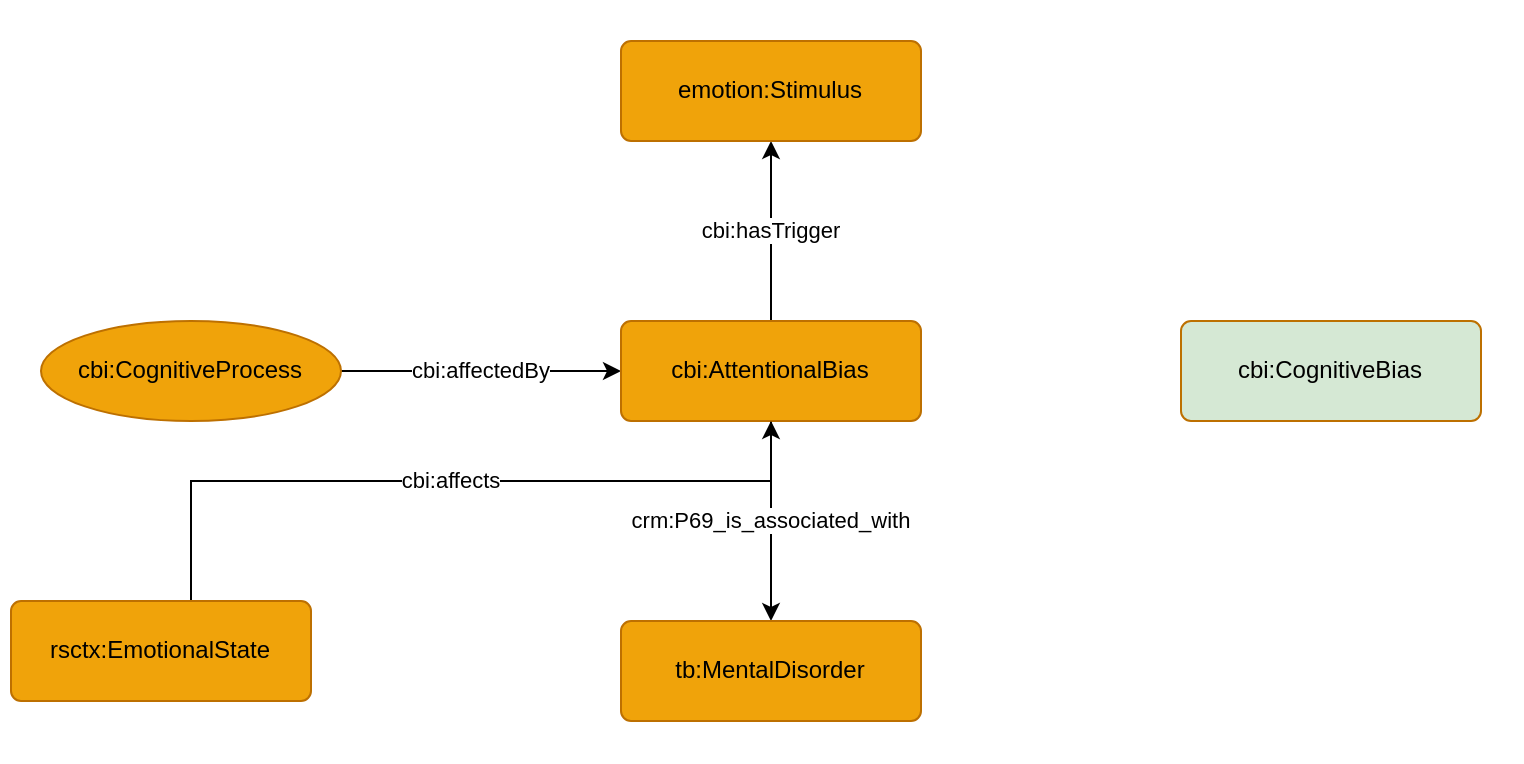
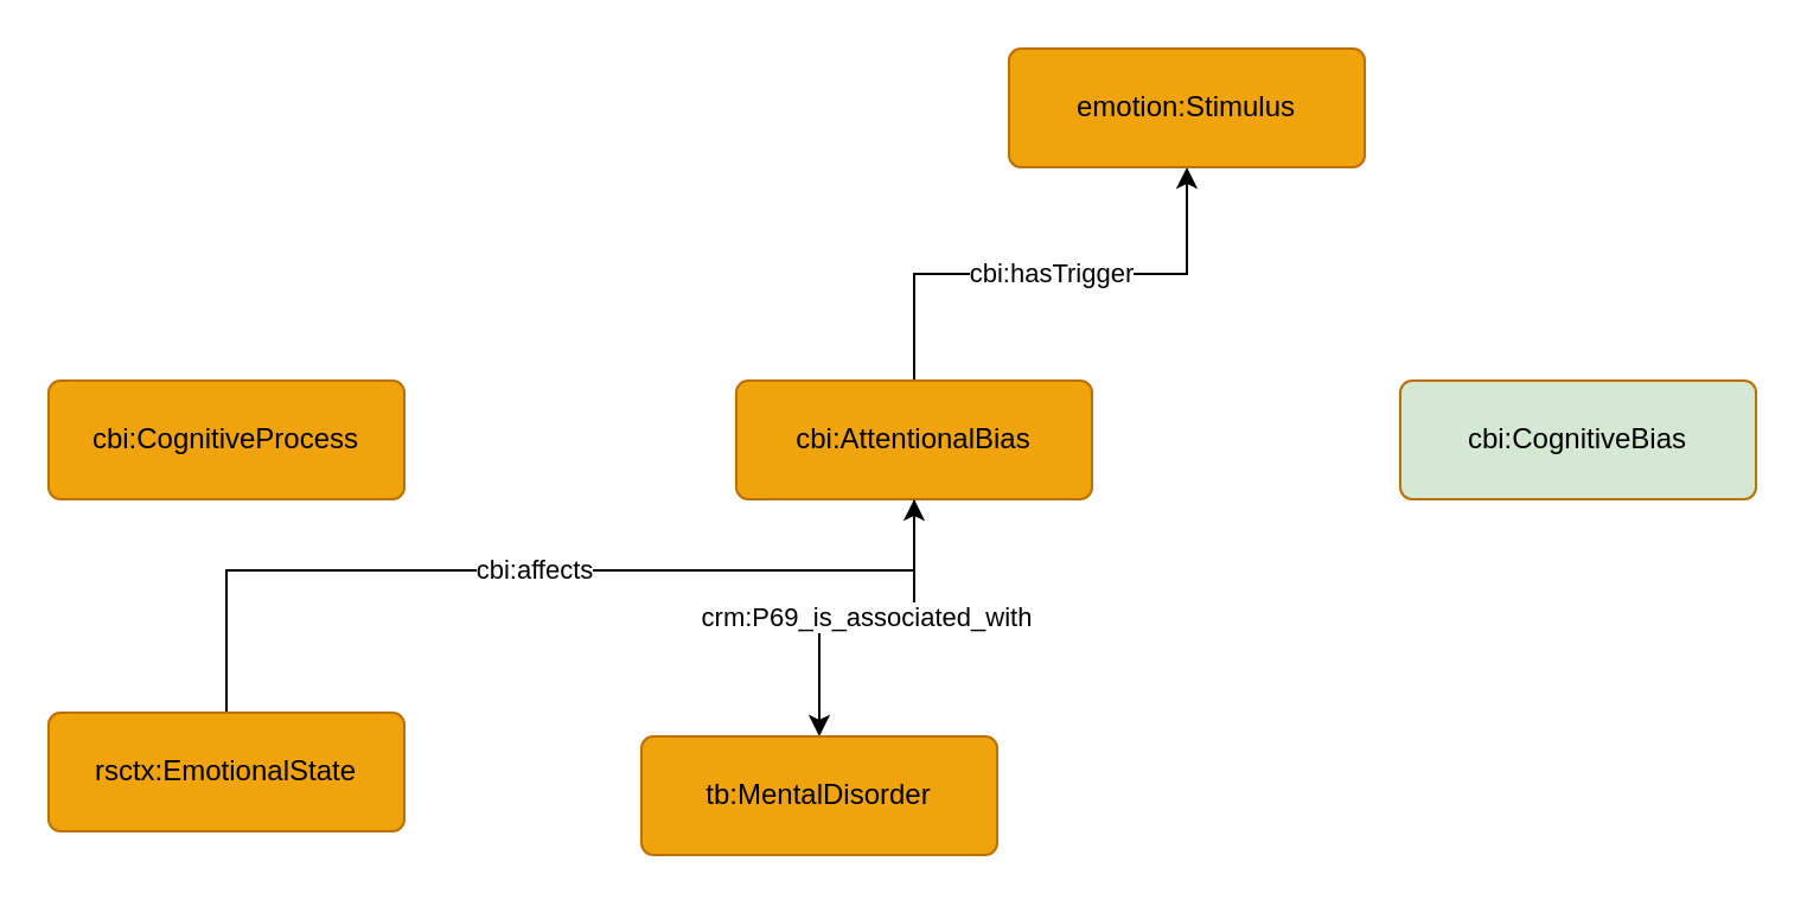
  <mxCell id="0" />
  <mxCell id="1" parent="0" />
- <mxCell id="2" value="cbi:affectedBy" style="edgeStyle=orthogonalEdgeStyle;rounded=0;orthogonalLoop=1;jettySize=auto;html=1;" edge="1" parent="1" source="3" target="6"><mxGeometry relative="1" as="geometry" /></mxCell>
- <mxCell id="3" value="cbi:CognitiveProcess" style="ellipse;arcSize=10;whiteSpace=wrap;html=1;align=center;fillColor=#f0a30a;strokeColor=#BD7000;fontColor=#000000;" vertex="1" parent="1"><mxGeometry x="20" y="160" width="150" height="50" as="geometry" /></mxCell>
+ <mxCell id="3" value="cbi:CognitiveProcess" style="rounded=1;arcSize=10;whiteSpace=wrap;html=1;align=center;fillColor=#f0a30a;strokeColor=#BD7000;fontColor=#000000;" vertex="1" parent="1"><mxGeometry x="20" y="160" width="150" height="50" as="geometry" /></mxCell>
  <mxCell id="4" value="crm:P69_is_associated_with" style="edgeStyle=orthogonalEdgeStyle;rounded=0;orthogonalLoop=1;jettySize=auto;html=1;" edge="1" parent="1" source="6" target="9"><mxGeometry relative="1" as="geometry" /></mxCell>
  <mxCell id="5" value="cbi:hasTrigger" style="edgeStyle=orthogonalEdgeStyle;rounded=0;orthogonalLoop=1;jettySize=auto;html=1;entryX=0.5;entryY=1;entryDx=0;entryDy=0;" edge="1" parent="1" source="6" target="11"><mxGeometry relative="1" as="geometry" /></mxCell>
  <mxCell id="6" value="cbi:AttentionalBias" style="rounded=1;arcSize=10;whiteSpace=wrap;html=1;align=center;fillColor=#f0a30a;strokeColor=#BD7000;fontColor=#000000;" vertex="1" parent="1"><mxGeometry x="310" y="160" width="150" height="50" as="geometry" /></mxCell>
  <mxCell id="7" value="cbi:affects" style="edgeStyle=orthogonalEdgeStyle;rounded=0;orthogonalLoop=1;jettySize=auto;html=1;" edge="1" parent="1" source="8" target="6"><mxGeometry relative="1" as="geometry"><Array as="points"><mxPoint x="95" y="240" /><mxPoint x="385" y="240" /></Array></mxGeometry></mxCell>
- <mxCell id="8" value="rsctx:EmotionalState" style="rounded=1;arcSize=10;whiteSpace=wrap;html=1;align=center;fillColor=#f0a30a;strokeColor=#BD7000;fontColor=#000000;" vertex="1" parent="1"><mxGeometry x="5" y="300" width="150" height="50" as="geometry" /></mxCell>
- <mxCell id="9" value="tb:MentalDisorder" style="rounded=1;arcSize=10;whiteSpace=wrap;html=1;align=center;fillColor=#f0a30a;strokeColor=#BD7000;fontColor=#000000;" vertex="1" parent="1"><mxGeometry x="310" y="310" width="150" height="50" as="geometry" /></mxCell>
+ <mxCell id="8" value="rsctx:EmotionalState" style="rounded=1;arcSize=10;whiteSpace=wrap;html=1;align=center;fillColor=#f0a30a;strokeColor=#BD7000;fontColor=#000000;" vertex="1" parent="1"><mxGeometry x="20" y="300" width="150" height="50" as="geometry" /></mxCell>
+ <mxCell id="9" value="tb:MentalDisorder" style="rounded=1;arcSize=10;whiteSpace=wrap;html=1;align=center;fillColor=#f0a30a;strokeColor=#BD7000;fontColor=#000000;" vertex="1" parent="1"><mxGeometry x="270" y="310" width="150" height="50" as="geometry" /></mxCell>
  <mxCell id="10" value="cbi:CognitiveBias" style="rounded=1;arcSize=10;whiteSpace=wrap;html=1;align=center;fillColor=#d5e8d4;strokeColor=#BD7000;fontColor=#000000;" vertex="1" parent="1"><mxGeometry x="590" y="160" width="150" height="50" as="geometry" /></mxCell>
- <mxCell id="11" value="emotion:Stimulus" style="rounded=1;arcSize=10;whiteSpace=wrap;html=1;align=center;fillColor=#f0a30a;strokeColor=#BD7000;fontColor=#000000;" vertex="1" parent="1"><mxGeometry x="310" width="150" height="50" as="geometry" y="20" /></mxCell>
+ <mxCell id="11" value="emotion:Stimulus" style="rounded=1;arcSize=10;whiteSpace=wrap;html=1;align=center;fillColor=#f0a30a;strokeColor=#BD7000;fontColor=#000000;" vertex="1" parent="1"><mxGeometry x="425" y="20" width="150" height="50" as="geometry" /></mxCell>
